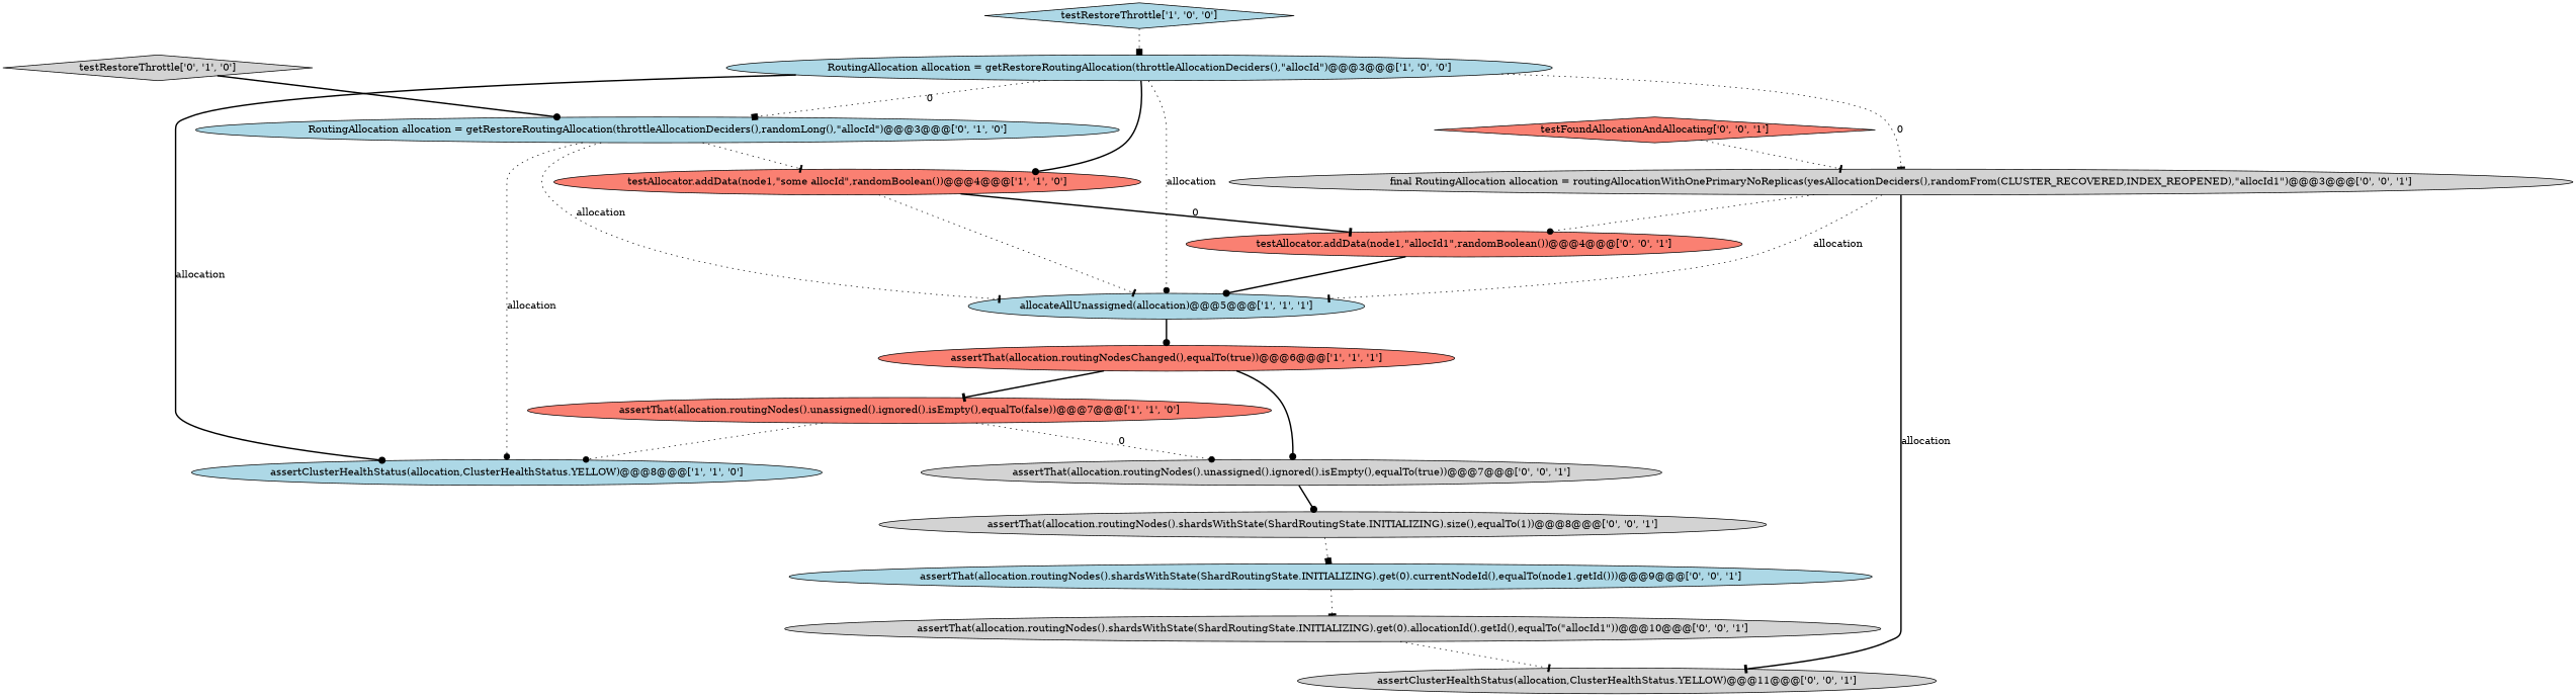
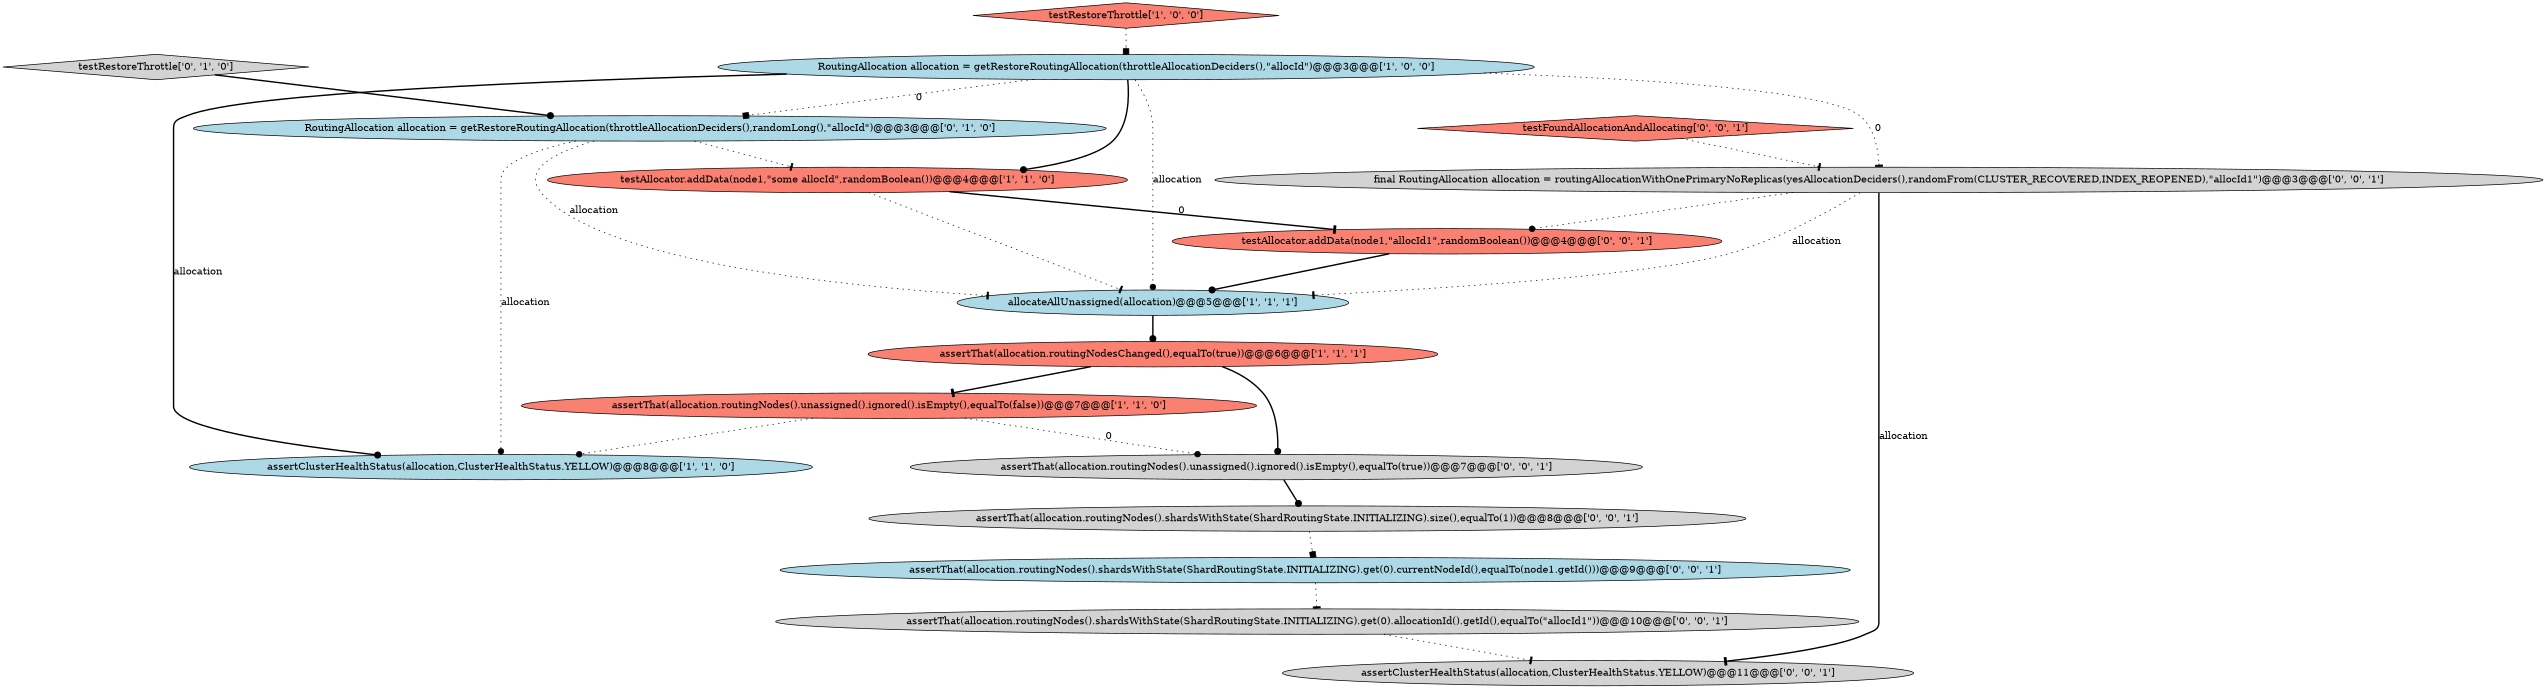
  digraph {
    node [fillcolor=salmon shape=ellipse style=filled]
    edge [arrowhead=dot style=dotted]
    n1 [label="testAllocator.addData(node1,\"allocId1\",randomBoolean())@@@4@@@['0', '0', '1']"]
    n2 [fillcolor=lightblue label="allocateAllUnassigned(allocation)@@@5@@@['1', '1', '1']"]
    n3 [label="assertThat(allocation.routingNodesChanged(),equalTo(true))@@@6@@@['1', '1', '1']"]
-   n4 [fillcolor=lightblue label="testRestoreThrottle['1', '0', '0']" shape=diamond]
+   n4 [label="testRestoreThrottle['1', '0', '0']" shape=diamond]
    n5 [fillcolor=lightblue label="RoutingAllocation allocation = getRestoreRoutingAllocation(throttleAllocationDeciders(),\"allocId\")@@@3@@@['1', '0', '0']"]
    n6 [fillcolor=lightblue label="assertClusterHealthStatus(allocation,ClusterHealthStatus.YELLOW)@@@8@@@['1', '1', '0']"]
    n7 [fillcolor=lightblue label="RoutingAllocation allocation = getRestoreRoutingAllocation(throttleAllocationDeciders(),randomLong(),\"allocId\")@@@3@@@['0', '1', '0']"]
    n8 [label="testAllocator.addData(node1,\"some allocId\",randomBoolean())@@@4@@@['1', '1', '0']"]
    n9 [fillcolor=lightgrey label="final RoutingAllocation allocation = routingAllocationWithOnePrimaryNoReplicas(yesAllocationDeciders(),randomFrom(CLUSTER_RECOVERED,INDEX_REOPENED),\"allocId1\")@@@3@@@['0', '0', '1']"]
    n10 [label="assertThat(allocation.routingNodes().unassigned().ignored().isEmpty(),equalTo(false))@@@7@@@['1', '1', '0']"]
    n11 [fillcolor=lightgrey label="assertThat(allocation.routingNodes().unassigned().ignored().isEmpty(),equalTo(true))@@@7@@@['0', '0', '1']"]
    n12 [fillcolor=lightgrey label="assertThat(allocation.routingNodes().shardsWithState(ShardRoutingState.INITIALIZING).size(),equalTo(1))@@@8@@@['0', '0', '1']"]
    n13 [fillcolor=lightgrey label="testRestoreThrottle['0', '1', '0']" shape=diamond]
    n14 [fillcolor=lightgrey label="assertThat(allocation.routingNodes().shardsWithState(ShardRoutingState.INITIALIZING).get(0).allocationId().getId(),equalTo(\"allocId1\"))@@@10@@@['0', '0', '1']"]
    n15 [fillcolor=lightgrey label="assertClusterHealthStatus(allocation,ClusterHealthStatus.YELLOW)@@@11@@@['0', '0', '1']"]
    n16 [fillcolor=lightblue label="assertThat(allocation.routingNodes().shardsWithState(ShardRoutingState.INITIALIZING).get(0).currentNodeId(),equalTo(node1.getId()))@@@9@@@['0', '0', '1']"]
    n17 [label="testFoundAllocationAndAllocating['0', '0', '1']" shape=diamond]
    n1 -> n2 [style=bold]
    n2 -> n3 [style=bold]
    n3 -> n10 [arrowhead=tee style=bold]
    n3 -> n11 [style=bold]
    n4 -> n5 [arrowhead=box]
    n5 -> n2 [label=allocation]
    n5 -> n6 [label=allocation style=bold]
    n5 -> n7 [arrowhead=box label=0]
    n5 -> n8 [style=bold]
    n5 -> n9 [arrowhead=tee label=0]
    n7 -> n2 [arrowhead=tee label=allocation]
    n7 -> n6 [label=allocation]
    n7 -> n8 [arrowhead=tee]
    n8 -> n1 [arrowhead=tee label=0 style=bold]
    n8 -> n2 [arrowhead=tee]
    n9 -> n1
    n9 -> n2 [arrowhead=tee label=allocation]
    n9 -> n15 [arrowhead=tee label=allocation style=bold]
    n10 -> n6
    n10 -> n11 [label=0]
    n11 -> n12 [style=bold]
    n12 -> n16 [arrowhead=box]
    n13 -> n7 [style=bold]
    n14 -> n15 [arrowhead=tee]
    n16 -> n14 [arrowhead=tee]
    n17 -> n9 [arrowhead=tee]
  }
